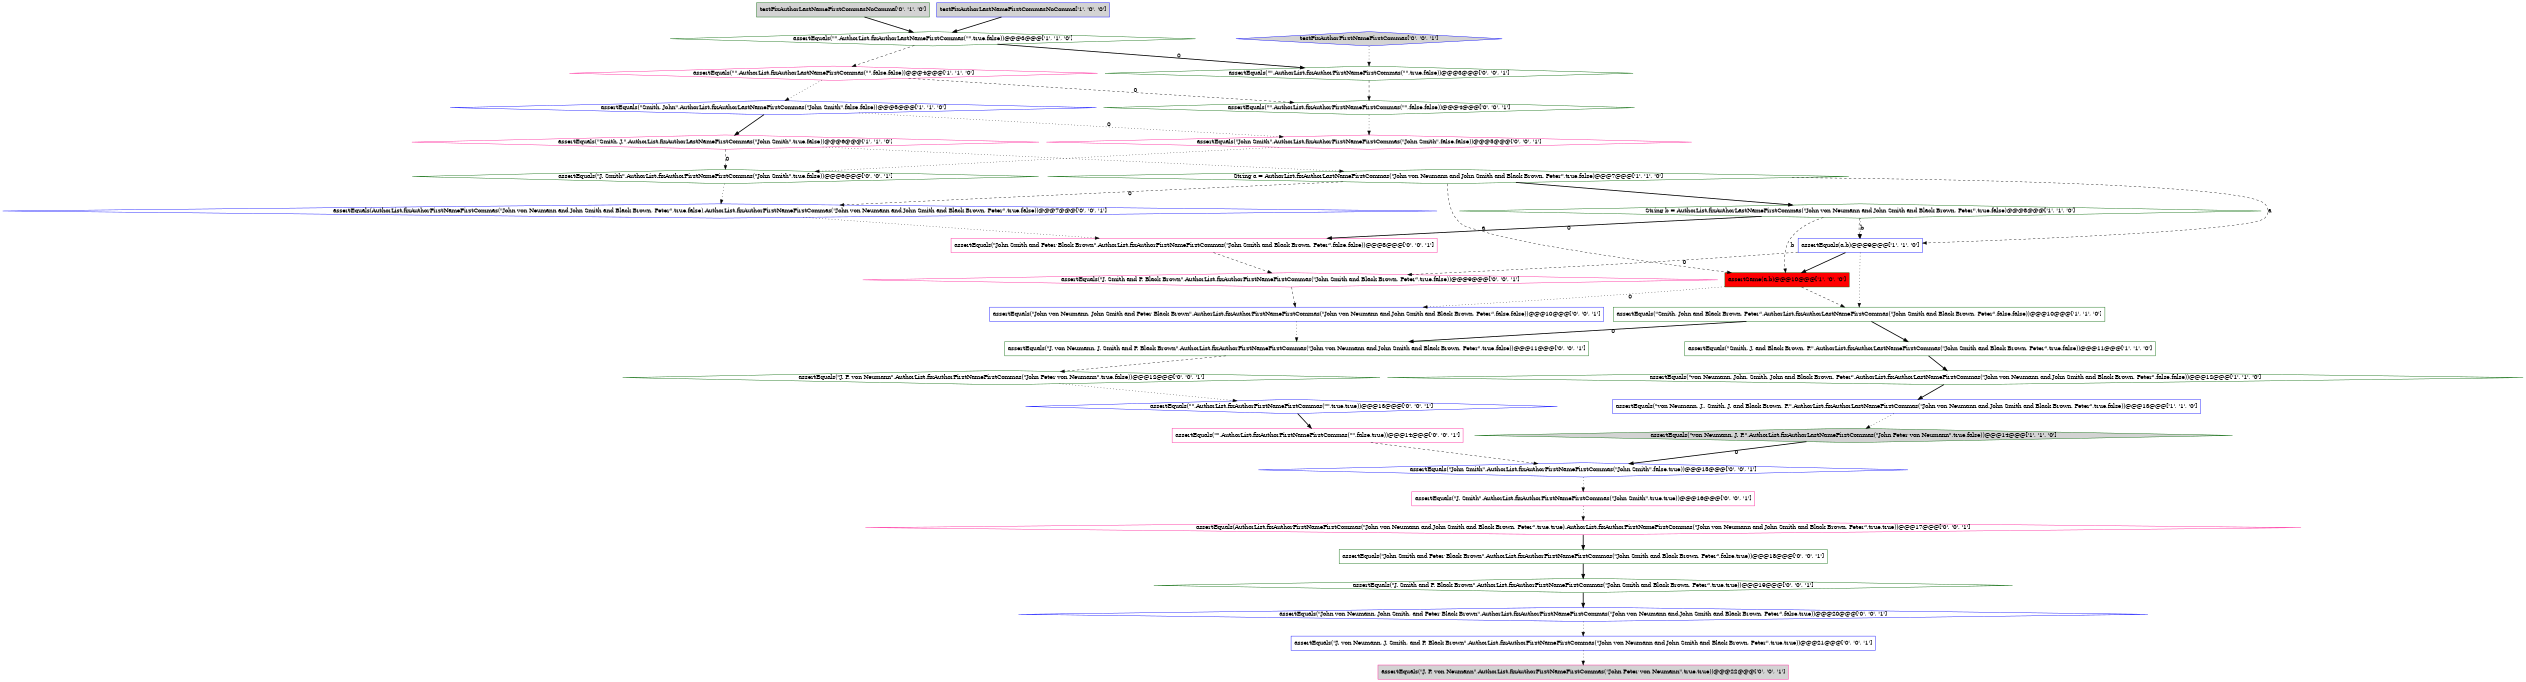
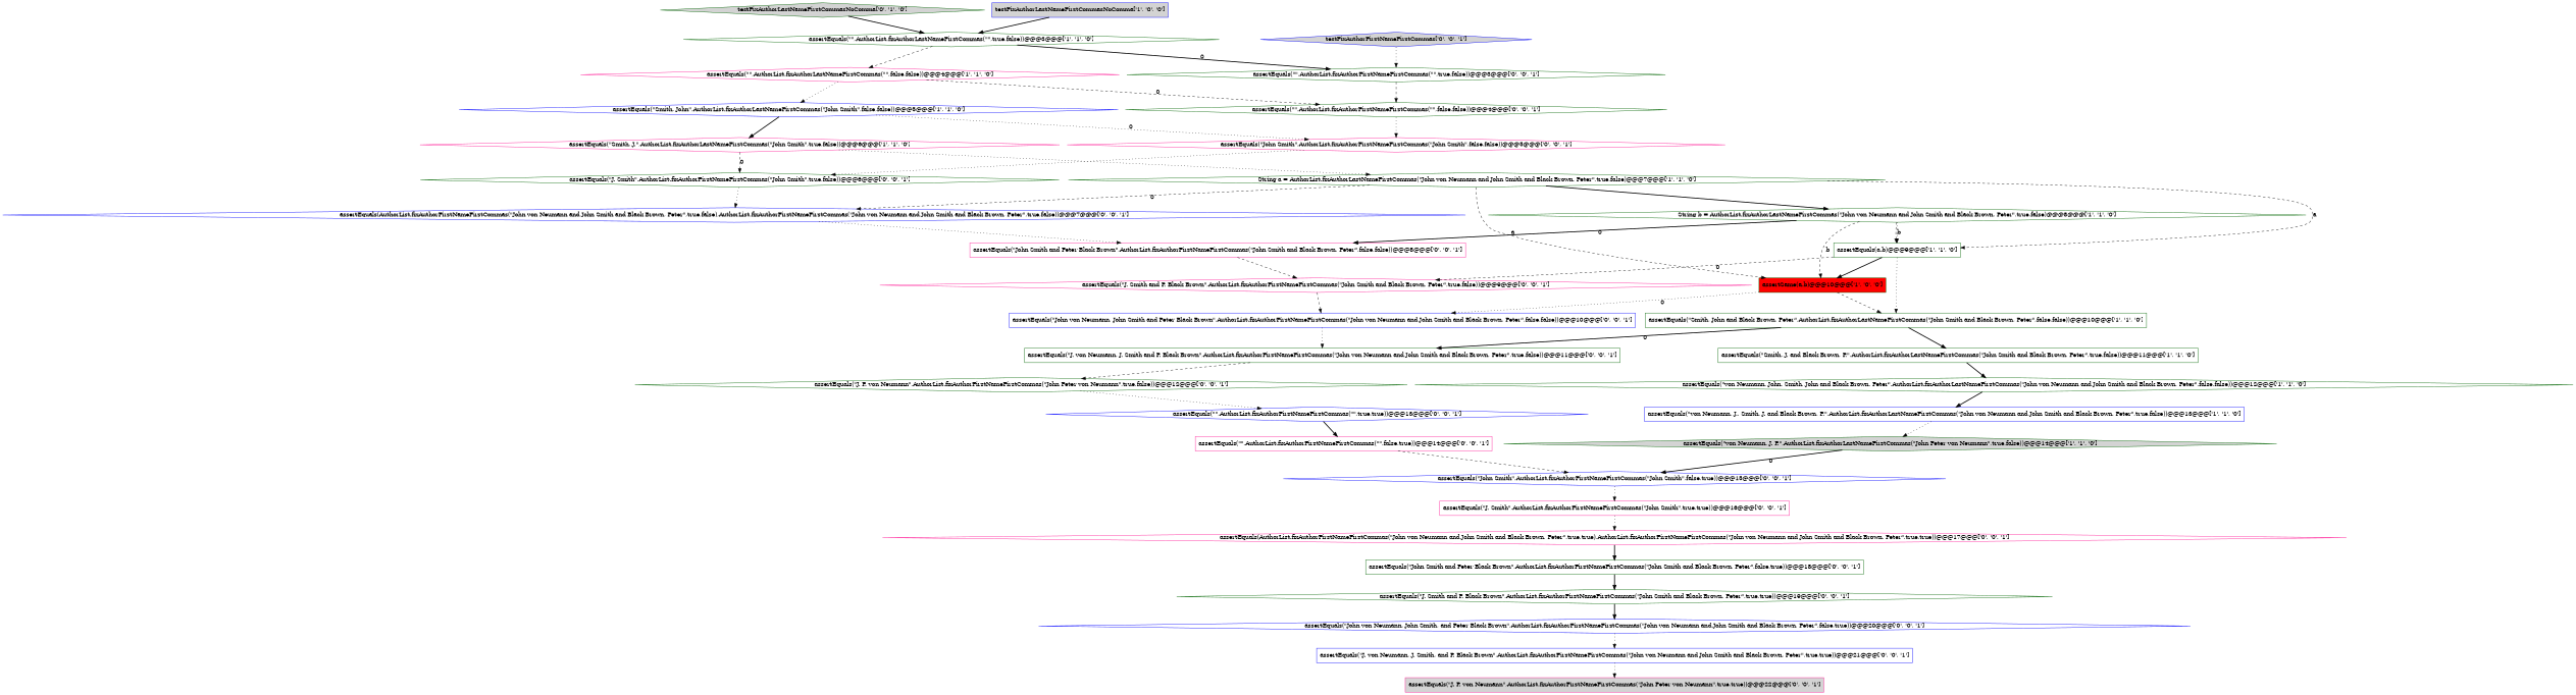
  digraph {
    node [color=darkgreen fillcolor=white shape=diamond style=filled]
    edge [style=dotted]
    n1 [label="String a = AuthorList.fixAuthorLastNameFirstCommas(\"John von Neumann and John Smith and Black Brown, Peter\",true,false)@@@7@@@['1', '1', '0']"]
    n2 [color=blue label="assertEquals(AuthorList.fixAuthorFirstNameFirstCommas(\"John von Neumann and John Smith and Black Brown, Peter\",true,false),AuthorList.fixAuthorFirstNameFirstCommas(\"John von Neumann and John Smith and Black Brown, Peter\",true,false))@@@7@@@['0', '0', '1']"]
-   n3 [color=blue label="assertEquals(a,b)@@@9@@@['1', '1', '0']" shape=box]
+   n3 [label="assertEquals(a,b)@@@9@@@['1', '1', '0']" shape=box]
    n4 [fillcolor=red label="assertSame(a,b)@@@10@@@['1', '0', '0']" shape=box]
    n5 [label="String b = AuthorList.fixAuthorLastNameFirstCommas(\"John von Neumann and John Smith and Black Brown, Peter\",true,false)@@@8@@@['1', '1', '0']"]
    n6 [color=deeppink label="assertEquals(\"John Smith and Peter Black Brown\",AuthorList.fixAuthorFirstNameFirstCommas(\"John Smith and Black Brown, Peter\",false,false))@@@8@@@['0', '0', '1']" shape=box]
    n7 [label="assertEquals(\"Smith, John and Black Brown, Peter\",AuthorList.fixAuthorLastNameFirstCommas(\"John Smith and Black Brown, Peter\",false,false))@@@10@@@['1', '1', '0']" shape=box]
    n8 [color=deeppink label="assertEquals(\"J. Smith and P. Black Brown\",AuthorList.fixAuthorFirstNameFirstCommas(\"John Smith and Black Brown, Peter\",true,false))@@@9@@@['0', '0', '1']"]
    n9 [color=blue label="assertEquals(\"John von Neumann, John Smith and Peter Black Brown\",AuthorList.fixAuthorFirstNameFirstCommas(\"John von Neumann and John Smith and Black Brown, Peter\",false,false))@@@10@@@['0', '0', '1']" shape=box]
    n10 [label="assertEquals(\"J. von Neumann, J. Smith and P. Black Brown\",AuthorList.fixAuthorFirstNameFirstCommas(\"John von Neumann and John Smith and Black Brown, Peter\",true,false))@@@11@@@['0', '0', '1']" shape=box]
    n11 [label="assertEquals(\"J. P. von Neumann\",AuthorList.fixAuthorFirstNameFirstCommas(\"John Peter von Neumann\",true,false))@@@12@@@['0', '0', '1']"]
    n12 [color=blue label="assertEquals(\"\",AuthorList.fixAuthorFirstNameFirstCommas(\"\",true,true))@@@13@@@['0', '0', '1']"]
    n13 [label="assertEquals(\"Smith, J. and Black Brown, P.\",AuthorList.fixAuthorLastNameFirstCommas(\"John Smith and Black Brown, Peter\",true,false))@@@11@@@['1', '1', '0']" shape=box]
    n14 [label="assertEquals(\"von Neumann, John, Smith, John and Black Brown, Peter\",AuthorList.fixAuthorLastNameFirstCommas(\"John von Neumann and John Smith and Black Brown, Peter\",false,false))@@@12@@@['1', '1', '0']"]
    n15 [color=blue label="assertEquals(\"von Neumann, J., Smith, J. and Black Brown, P.\",AuthorList.fixAuthorLastNameFirstCommas(\"John von Neumann and John Smith and Black Brown, Peter\",true,false))@@@13@@@['1', '1', '0']" shape=box]
    n16 [label="assertEquals(\"\",AuthorList.fixAuthorLastNameFirstCommas(\"\",true,false))@@@3@@@['1', '1', '0']"]
    n17 [label="assertEquals(\"\",AuthorList.fixAuthorFirstNameFirstCommas(\"\",true,false))@@@3@@@['0', '0', '1']"]
    n18 [color=deeppink label="assertEquals(\"\",AuthorList.fixAuthorLastNameFirstCommas(\"\",false,false))@@@4@@@['1', '1', '0']"]
    n19 [label="assertEquals(\"\",AuthorList.fixAuthorFirstNameFirstCommas(\"\",false,false))@@@4@@@['0', '0', '1']"]
    n20 [color=blue label="assertEquals(\"Smith, John\",AuthorList.fixAuthorLastNameFirstCommas(\"John Smith\",false,false))@@@5@@@['1', '1', '0']"]
    n21 [fillcolor=lightgray label="assertEquals(\"von Neumann, J. P.\",AuthorList.fixAuthorLastNameFirstCommas(\"John Peter von Neumann\",true,false))@@@14@@@['1', '1', '0']"]
    n22 [color=blue label="assertEquals(\"J. von Neumann, J. Smith, and P. Black Brown\",AuthorList.fixAuthorFirstNameFirstCommas(\"John von Neumann and John Smith and Black Brown, Peter\",true,true))@@@21@@@['0', '0', '1']" shape=box]
    n23 [color=deeppink fillcolor=lightgray label="assertEquals(\"J. P. von Neumann\",AuthorList.fixAuthorFirstNameFirstCommas(\"John Peter von Neumann\",true,true))@@@22@@@['0', '0', '1']" shape=box]
    n24 [color=deeppink label="assertEquals(\"\",AuthorList.fixAuthorFirstNameFirstCommas(\"\",false,true))@@@14@@@['0', '0', '1']" shape=box]
    n25 [color=blue label="assertEquals(\"John Smith\",AuthorList.fixAuthorFirstNameFirstCommas(\"John Smith\",false,true))@@@15@@@['0', '0', '1']"]
    n26 [color=deeppink label="assertEquals(\"J. Smith\",AuthorList.fixAuthorFirstNameFirstCommas(\"John Smith\",true,true))@@@16@@@['0', '0', '1']" shape=box]
    n27 [color=blue fillcolor=lightgray label="testFixAuthorFirstNameFirstCommas['0', '0', '1']"]
-   n28 [fillcolor=lightgray label="testFixAuthorLastNameFirstCommasNoComma['0', '1', '0']" shape=box]
+   n28 [fillcolor=lightgray label="testFixAuthorLastNameFirstCommasNoComma['0', '1', '0']"]
    n29 [label="assertEquals(\"John Smith and Peter Black Brown\",AuthorList.fixAuthorFirstNameFirstCommas(\"John Smith and Black Brown, Peter\",false,true))@@@18@@@['0', '0', '1']" shape=box]
    n30 [label="assertEquals(\"J. Smith and P. Black Brown\",AuthorList.fixAuthorFirstNameFirstCommas(\"John Smith and Black Brown, Peter\",true,true))@@@19@@@['0', '0', '1']"]
    n31 [color=blue label="assertEquals(\"John von Neumann, John Smith, and Peter Black Brown\",AuthorList.fixAuthorFirstNameFirstCommas(\"John von Neumann and John Smith and Black Brown, Peter\",false,true))@@@20@@@['0', '0', '1']"]
    n32 [label="assertEquals(\"J. Smith\",AuthorList.fixAuthorFirstNameFirstCommas(\"John Smith\",true,false))@@@6@@@['0', '0', '1']"]
    n33 [color=deeppink label="assertEquals(\"John Smith\",AuthorList.fixAuthorFirstNameFirstCommas(\"John Smith\",false,false))@@@5@@@['0', '0', '1']"]
    n34 [color=blue fillcolor=lightgray label="testFixAuthorLastNameFirstCommasNoComma['1', '0', '0']" shape=box]
    n35 [color=deeppink label="assertEquals(\"Smith, J.\",AuthorList.fixAuthorLastNameFirstCommas(\"John Smith\",true,false))@@@6@@@['1', '1', '0']"]
    n36 [color=deeppink label="assertEquals(AuthorList.fixAuthorFirstNameFirstCommas(\"John von Neumann and John Smith and Black Brown, Peter\",true,true),AuthorList.fixAuthorFirstNameFirstCommas(\"John von Neumann and John Smith and Black Brown, Peter\",true,true))@@@17@@@['0', '0', '1']"]
    n1 -> n2 [label=0 style=dashed]
    n1 -> n3 [label=a style=dashed]
    n1 -> n4 [label=a style=dashed]
    n1 -> n5 [style=bold]
    n2 -> n6
    n3 -> n4 [style=bold]
    n3 -> n7
    n3 -> n8 [label=0 style=dashed]
    n4 -> n7 [style=dashed]
    n4 -> n9 [label=0]
    n5 -> n3 [label=b]
    n5 -> n3 [style=dashed]
    n5 -> n4 [label=b style=dashed]
    n5 -> n6 [label=0 style=bold]
    n6 -> n8 [style=dashed]
    n7 -> n10 [label=0 style=bold]
    n7 -> n13 [style=bold]
    n8 -> n9 [style=dashed]
    n9 -> n10
    n10 -> n11 [style=dashed]
    n11 -> n12
    n12 -> n24 [style=bold]
    n13 -> n14 [style=bold]
    n14 -> n15 [style=bold]
    n15 -> n21
    n16 -> n17 [label=0 style=bold]
    n16 -> n18 [style=dashed]
    n17 -> n19 [style=dashed]
    n18 -> n19 [label=0 style=dashed]
    n18 -> n20
    n19 -> n33
    n20 -> n33 [label=0]
    n20 -> n35 [style=bold]
    n21 -> n25 [label=0 style=bold]
    n22 -> n23
    n24 -> n25 [style=dashed]
    n25 -> n26
    n26 -> n36
    n27 -> n17
    n28 -> n16 [style=bold]
    n29 -> n30 [style=bold]
    n30 -> n31 [style=bold]
    n31 -> n22
    n32 -> n2
    n33 -> n32
    n34 -> n16 [style=bold]
    n35 -> n1
    n35 -> n32 [label=0 style=dashed]
    n36 -> n29 [style=bold]
  }
